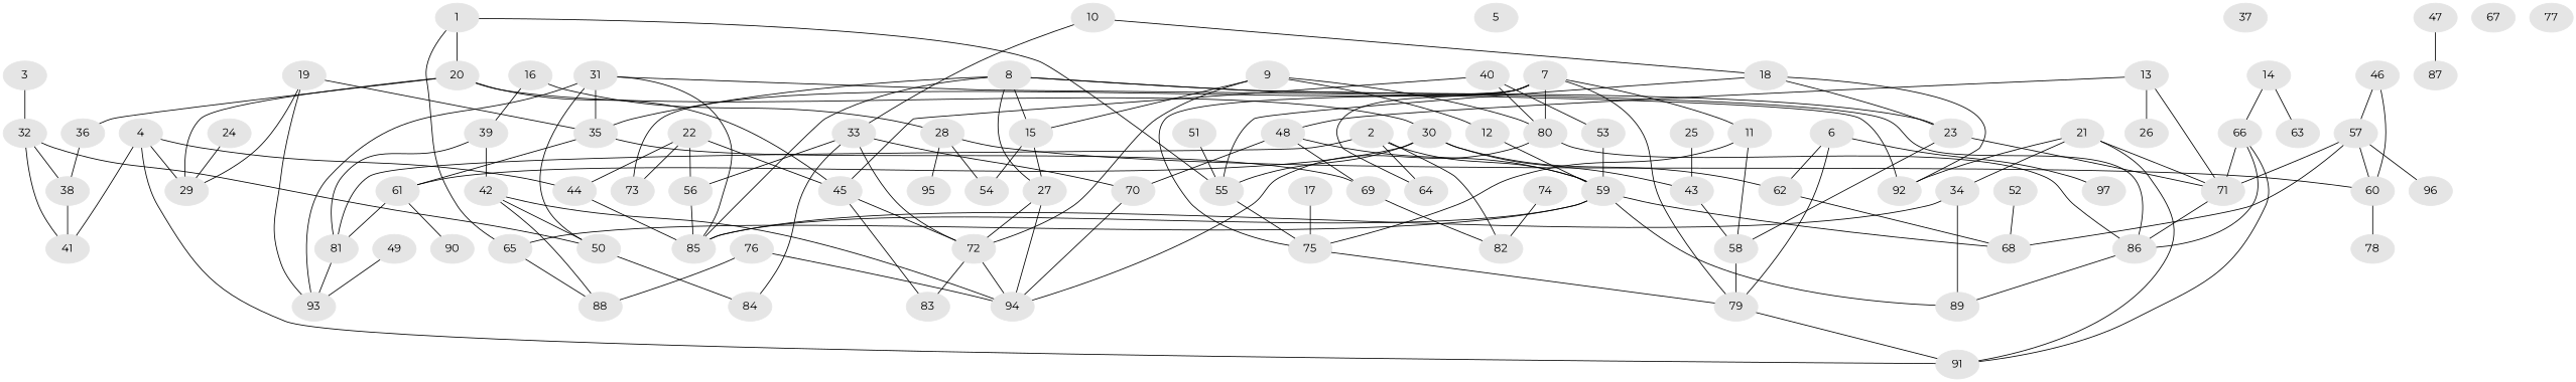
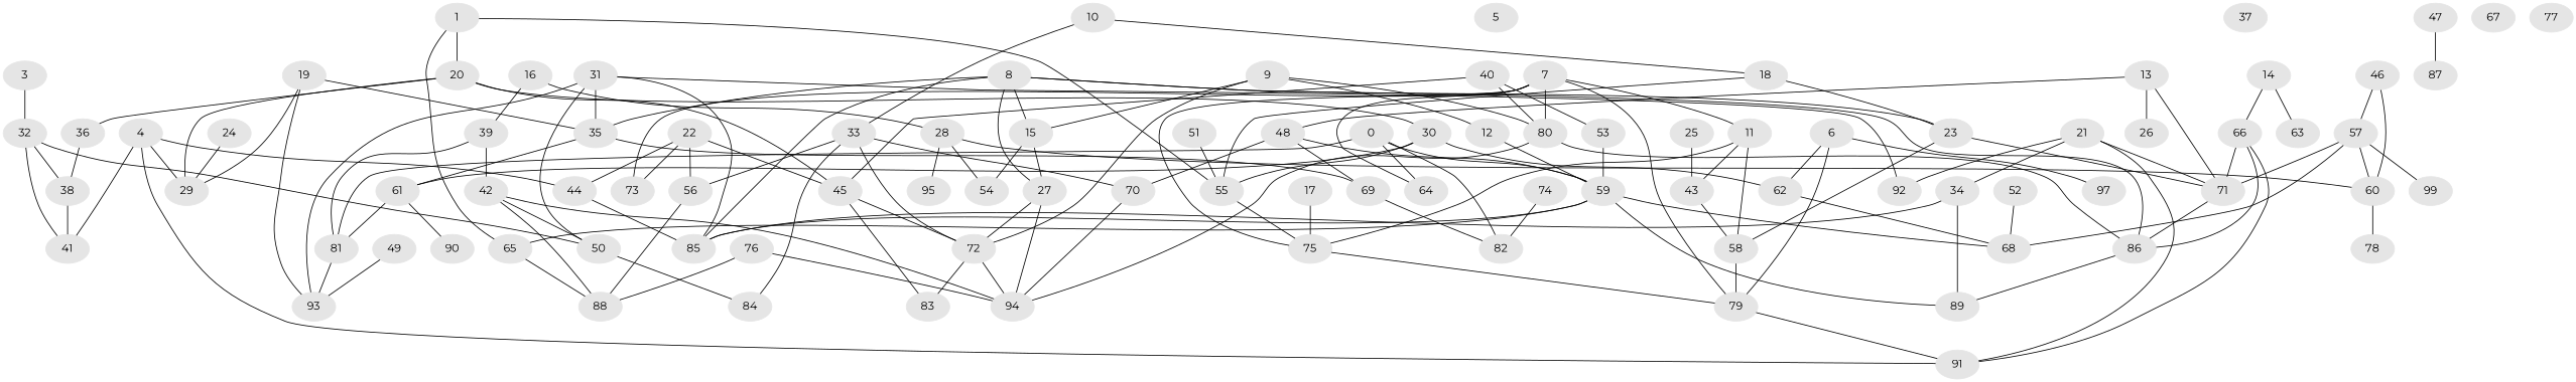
  graph {
    fontname=Montserrat
    node [color=gray90 fontname=Montserrat style=filled]
    edge [fontname=Montserrat]
    1
    20
    55
    65
    29
    30
    36
    45
    75
    88
-   2
+   2 [label=0]
    59
    64
    81
    82
    85
    89
    68
    93
    3
    32
    13
    26
    48
    71
    41
    50
    38
    4
    44
    91
    5
    6
    62
    79
    97
    86
    7
    11
    73
    80
    58
    94
    8
    15
    23
    27
    35
    54
    72
    61
    69
    9
    12
    83
    10
    18
    33
    92
    56
    70
    84
    14
    63
    66
    16
    28
    39
    60
    95
    42
    17
    19
    43
    21
    34
    22
    24
    25
    78
    90
    31
    37
    40
    53
    46
    57
-   96
+   96 [label=99]
    47
    87
    49
    51
    52
    67
    74
    76
    77
    1 -- 20
    1 -- 55
    1 -- 65
    20 -- 29
    20 -- 30
    20 -- 36
    20 -- 45
    55 -- 75
    65 -- 88
    30 -- 55
    30 -- 62
    30 -- 61
-   30 -- 43
+   11 -- 43
    36 -- 38
    45 -- 72
    45 -- 83
    75 -- 79
    2 -- 59
    2 -- 64
    2 -- 81
    2 -- 82
    59 -- 65
    59 -- 85
    59 -- 89
    59 -- 68
    81 -- 93
    3 -- 32
    32 -- 41
    32 -- 50
    32 -- 38
    13 -- 26
    13 -- 48
    13 -- 71
    48 -- 59
    48 -- 69
    48 -- 70
    71 -- 86
    50 -- 84
    38 -- 41
    4 -- 29
    4 -- 41
    4 -- 44
    4 -- 91
    44 -- 85
    6 -- 62
    6 -- 79
    6 -- 97
    62 -- 68
    79 -- 91
    86 -- 89
    7 -- 75
    7 -- 64
    7 -- 79
    7 -- 11
    7 -- 73
    7 -- 80
    11 -- 75
    11 -- 58
    80 -- 86
    80 -- 94
    58 -- 79
    8 -- 85
    8 -- 86
    8 -- 15
    8 -- 23
    8 -- 27
    8 -- 35
    15 -- 27
    15 -- 54
    23 -- 71
    23 -- 58
    27 -- 94
    27 -- 72
    35 -- 61
    35 -- 69
    72 -- 94
    72 -- 83
    61 -- 81
    61 -- 90
    69 -- 82
    9 -- 80
    9 -- 15
    9 -- 72
    9 -- 12
    12 -- 59
    10 -- 18
    10 -- 33
    18 -- 55
    18 -- 23
-   18 -- 92
    33 -- 72
    33 -- 56
    33 -- 70
    33 -- 84
-   56 -- 85
+   56 -- 88
    70 -- 94
    14 -- 63
    14 -- 66
    66 -- 71
    66 -- 91
    66 -- 86
    16 -- 28
    16 -- 39
    28 -- 54
    28 -- 60
    28 -- 95
    39 -- 81
    39 -- 42
    60 -- 78
    42 -- 88
    42 -- 50
    42 -- 94
    17 -- 75
    19 -- 29
    19 -- 93
    19 -- 35
    43 -- 58
    21 -- 71
    21 -- 91
    21 -- 92
    21 -- 34
    34 -- 85
    34 -- 89
    22 -- 45
    22 -- 44
    22 -- 73
    22 -- 56
    24 -- 29
    25 -- 43
    31 -- 85
    31 -- 93
    31 -- 50
    31 -- 35
    31 -- 92
    40 -- 45
    40 -- 80
    40 -- 53
    53 -- 59
    46 -- 60
    46 -- 57
    57 -- 68
    57 -- 71
    57 -- 60
    57 -- 96
    47 -- 87
    49 -- 93
    51 -- 55
    52 -- 68
    74 -- 82
    76 -- 88
    76 -- 94
  }
